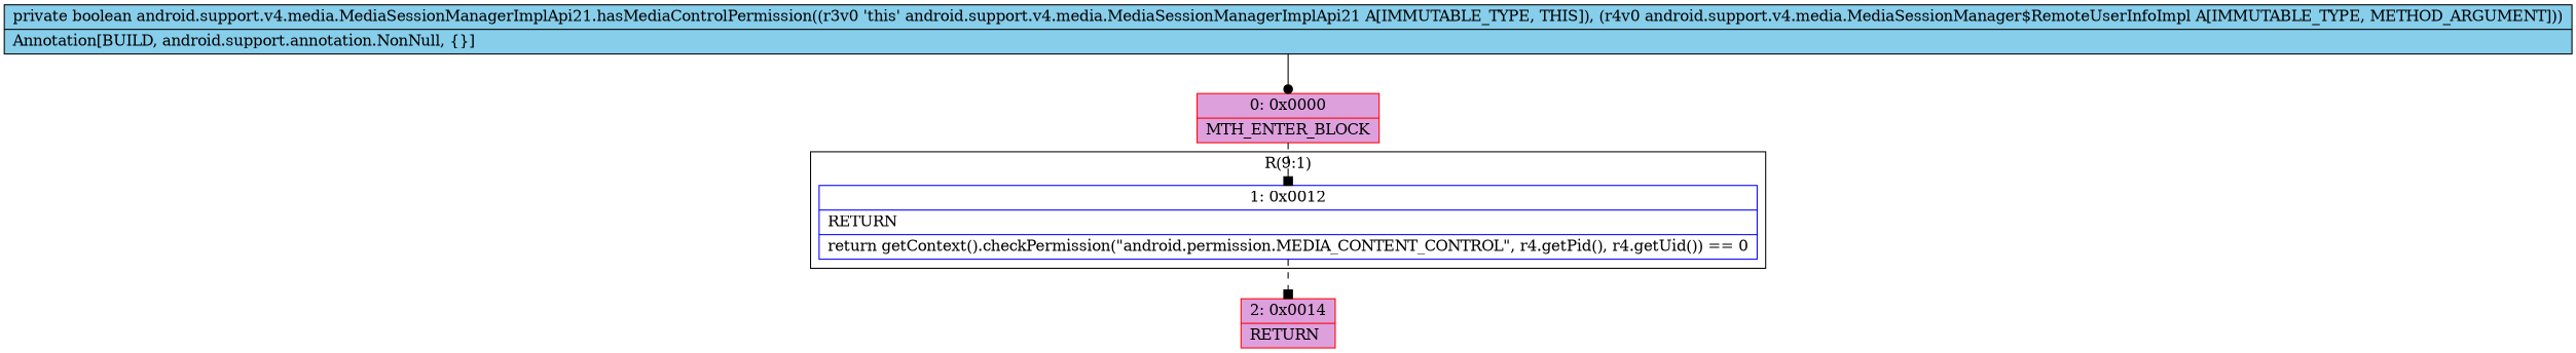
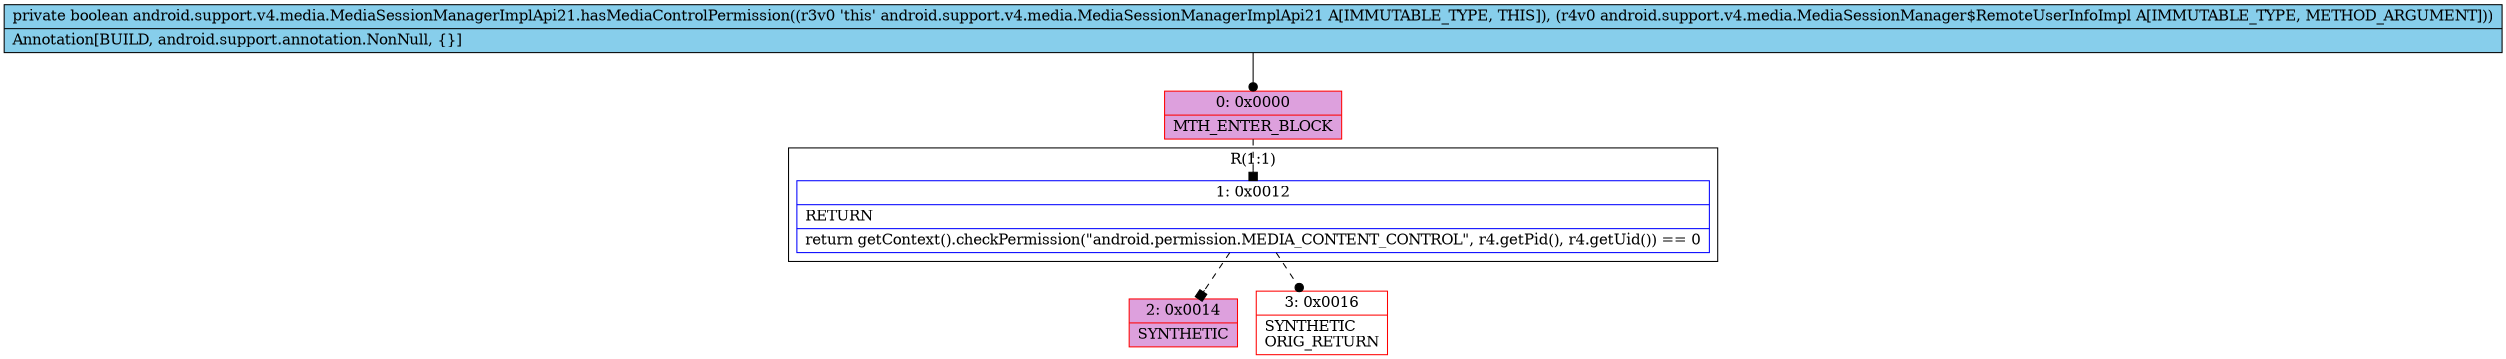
  digraph {
    node [color=red fillcolor=white shape=record style=filled]
    edge [arrowhead=box style=dashed]
    n1 [color=blue label="{1\:\ 0x0012|RETURN\l|return getContext().checkPermission(\"android.permission.MEDIA_CONTENT_CONTROL\", r4.getPid(), r4.getUid()) == 0\l}"]
-   n2 [fillcolor=plum label="{2\:\ 0x0014|RETURN\l}"]
+   n2 [fillcolor=plum label="{2\:\ 0x0014|SYNTHETIC\l}"]
+   n3 [label="{3\:\ 0x0016|SYNTHETIC\lORIG_RETURN\l}"]
    n4 [fillcolor=plum label="{0\:\ 0x0000|MTH_ENTER_BLOCK\l}"]
    n5 [fillcolor=skyblue label="{private boolean android.support.v4.media.MediaSessionManagerImplApi21.hasMediaControlPermission((r3v0 'this' android.support.v4.media.MediaSessionManagerImplApi21 A[IMMUTABLE_TYPE, THIS]), (r4v0 android.support.v4.media.MediaSessionManager$RemoteUserInfoImpl A[IMMUTABLE_TYPE, METHOD_ARGUMENT]))  | Annotation[BUILD, android.support.annotation.NonNull, \{\}]\l}" color=""]
    subgraph cluster_1 {
-     label="R(9:1)"
+     label="R(1:1)"
      n1
    }
    n1 -> n2
+   n1 -> n3 [arrowhead=dot]
    n4 -> n1
    n5 -> n4 [arrowhead=dot style=solid]
  }
